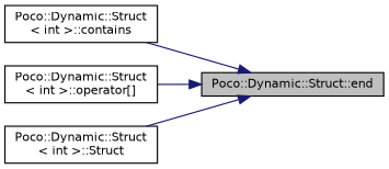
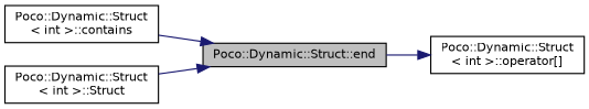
  digraph {
    rankdir=RL
    node [color=black fillcolor=white fontname=Helvetica fontsize=10 shape=record style=filled]
    edge [color=midnightblue dir=back fontname=Helvetica fontsize=10 labelfontname=Helvetica labelfontsize=10 style=solid]
    n1 [fillcolor=grey75 fontcolor=black height=0.2 label="Poco::Dynamic::Struct::end" width=0.4]
    n2 [height=0.2 label="Poco::Dynamic::Struct\l\< int \>::contains" width=0.4]
    n3 [height=0.2 label="Poco::Dynamic::Struct\l\< int \>::operator[]" width=0.4]
    n4 [height=0.2 label="Poco::Dynamic::Struct\l\< int \>::Struct" width=0.4]
    n1 -> n2
-   n1 -> n3
+   n3 -> n1
    n1 -> n4
  }
